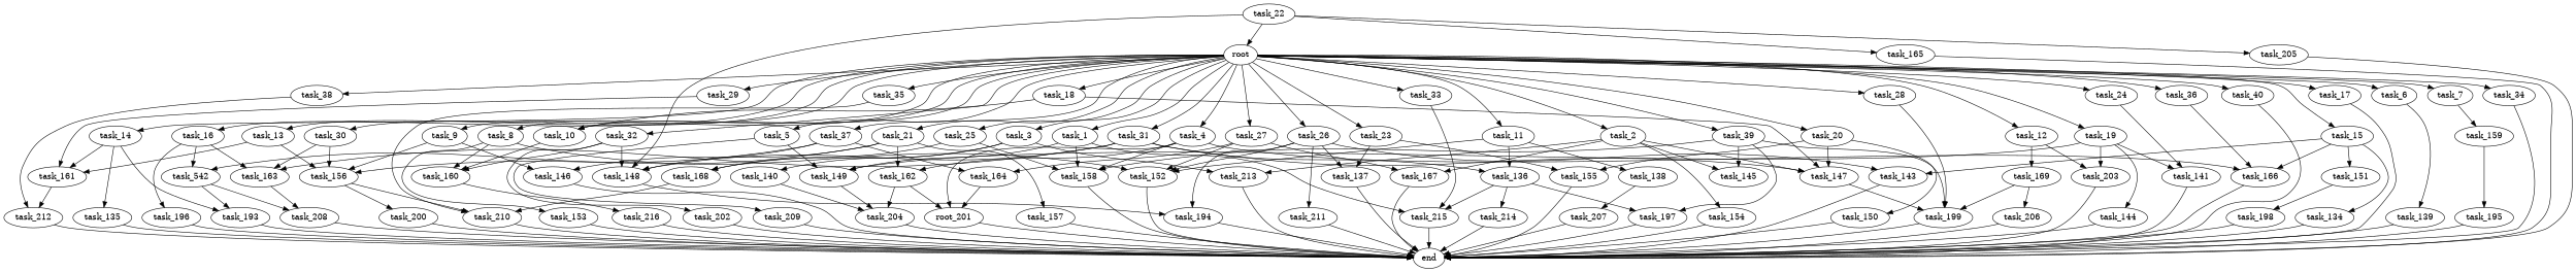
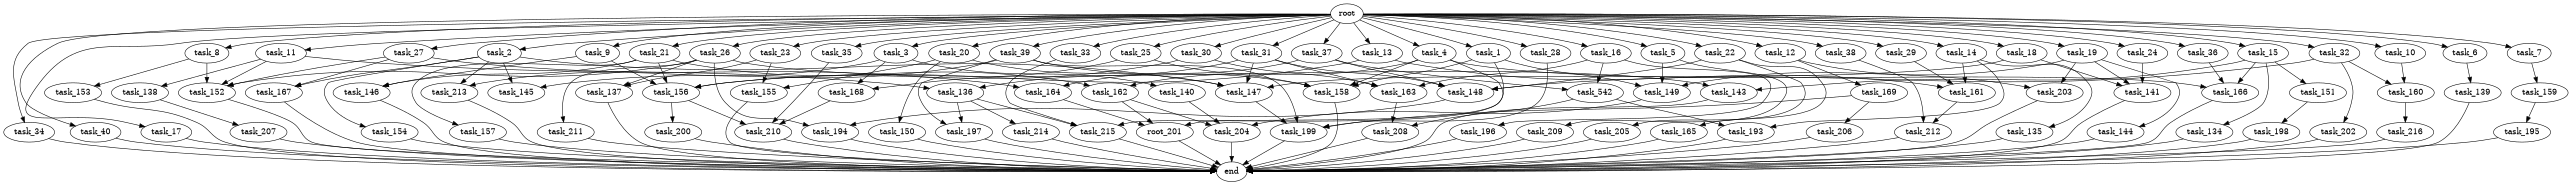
  digraph {
    root
    task_11
    task_2
    task_34
    task_21
    task_23
    task_35
    task_33
    task_14
    task_3
    task_28
    task_9
    task_22
    task_5
    task_27
    task_20
    task_37
    task_40
    task_10
    task_8
    task_24
    task_31
    task_12
    task_32
    task_30
    task_29
    task_1
    task_4
    task_13
    task_36
    task_16
    task_15
    task_39
    task_18
    task_26
    task_25
    task_19
    task_38
    task_17
    task_6
    task_7
    task_136
    task_152
    task_138
    task_167
    task_145
    task_213
    task_147
    task_154
    end
    task_162
    task_157
    task_156
    task_146
    task_137
    task_155
    task_210
    task_215
    task_193
    task_135
    task_161
    task_168
    task_140
    task_199
    task_165
    task_205
    task_148
    task_209
    task_149
    task_164
    task_150
    n72 [label=task_542]
    task_160
    task_153
    task_141
    task_163
    task_169
    task_203
    task_202
    task_158
    n81 [label=root_201]
    task_166
    task_196
    task_134
    task_151
    task_143
    task_197
    task_194
    task_211
    task_144
    task_212
    task_139
    task_159
    task_214
    task_207
    task_206
    task_204
    task_200
    task_216
    task_195
    task_208
    task_198
    root -> task_11
    root -> task_2
    root -> task_34
    root -> task_21
    root -> task_23
    root -> task_35
    root -> task_33
    root -> task_14
    root -> task_3
    root -> task_28
    root -> task_9
-   task_22 -> root
+   root -> task_22
    root -> task_5
    root -> task_27
    root -> task_20
    root -> task_37
    root -> task_40
    root -> task_10
    root -> task_8
    root -> task_24
    root -> task_31
    root -> task_12
    root -> task_32
    root -> task_30
    root -> task_29
    root -> task_1
    root -> task_4
    root -> task_13
    root -> task_36
    root -> task_16
    root -> task_15
    root -> task_39
    root -> task_18
    root -> task_26
    root -> task_25
    root -> task_19
    root -> task_38
    root -> task_17
    root -> task_6
    root -> task_7
    task_11 -> task_136
    task_11 -> task_152
    task_11 -> task_138
    task_2 -> task_167
    task_2 -> task_145
    task_2 -> task_213
    task_2 -> task_147
    task_2 -> task_154
    task_34 -> end
    task_21 -> task_162
    task_21 -> task_157
    task_21 -> task_156
    task_21 -> task_146
    task_23 -> task_137
    task_23 -> task_155
    task_35 -> task_210
    task_33 -> task_215
    task_14 -> task_193
    task_14 -> task_135
    task_14 -> task_161
    task_3 -> task_213
    task_3 -> task_168
    task_3 -> task_140
    task_28 -> task_199
    task_9 -> task_156
    task_9 -> task_146
    task_22 -> task_165
    task_22 -> task_205
    task_22 -> task_148
    task_5 -> task_209
    task_5 -> task_149
    task_27 -> task_152
    task_27 -> task_167
    task_27 -> task_164
    task_20 -> task_147
    task_20 -> task_155
    task_20 -> task_150
    task_37 -> task_148
    task_37 -> task_164
    task_37 -> n72
    task_40 -> end
    task_10 -> task_160
    task_8 -> task_152
-   task_8 -> task_160
    task_8 -> task_153
    task_24 -> task_141
    task_31 -> task_136
    task_31 -> task_147
    task_31 -> task_148
    task_31 -> task_163
    task_12 -> task_169
    task_12 -> task_203
    task_32 -> task_148
    task_32 -> task_160
    task_32 -> task_202
    task_30 -> task_156
    task_30 -> task_163
    task_29 -> task_161
    task_1 -> task_215
    task_1 -> task_149
    task_1 -> task_158
    task_4 -> task_162
    task_4 -> task_158
    task_4 -> n81
    task_4 -> task_166
    task_13 -> task_156
    task_13 -> task_161
    task_36 -> task_166
    task_16 -> n72
    task_16 -> task_163
    task_16 -> task_196
    task_15 -> task_166
    task_15 -> task_134
    task_15 -> task_151
    task_15 -> task_143
    task_39 -> task_145
    task_39 -> task_199
    task_39 -> task_158
    task_39 -> task_197
    task_18 -> task_147
-   task_18 -> task_10
+   task_18 -> task_141
    task_26 -> task_152
    task_26 -> task_137
    task_26 -> task_143
    task_26 -> task_194
    task_26 -> task_211
    task_25 -> task_168
    task_25 -> task_158
    task_19 -> task_149
    task_19 -> task_141
    task_19 -> task_203
    task_19 -> task_144
    task_38 -> task_212
    task_17 -> end
    task_6 -> task_139
    task_7 -> task_159
    task_136 -> task_215
    task_136 -> task_197
    task_136 -> task_214
    task_152 -> end
    task_138 -> task_207
    task_167 -> end
    task_213 -> end
    task_147 -> task_199
    task_154 -> end
    task_162 -> n81
    task_162 -> task_204
    task_157 -> end
    task_156 -> task_210
    task_156 -> task_200
    task_146 -> end
    task_137 -> end
    task_155 -> end
    task_210 -> end
    task_215 -> end
    task_193 -> end
    task_135 -> end
    task_161 -> task_212
    task_168 -> task_210
    task_140 -> task_204
    task_199 -> end
    task_165 -> end
    task_205 -> end
    task_148 -> task_194
    task_209 -> end
    task_149 -> task_204
    task_164 -> n81
    task_150 -> end
    n72 -> task_193
    n72 -> task_208
    task_160 -> task_216
    task_153 -> end
    task_141 -> end
    task_163 -> task_208
    task_169 -> task_199
    task_169 -> task_206
    task_203 -> end
    task_202 -> end
    task_158 -> end
    n81 -> end
    task_166 -> end
    task_196 -> end
    task_134 -> end
    task_151 -> task_198
    task_143 -> end
    task_197 -> end
    task_194 -> end
    task_211 -> end
    task_144 -> end
    task_212 -> end
    task_139 -> end
    task_159 -> task_195
    task_214 -> end
    task_207 -> end
    task_206 -> end
    task_204 -> end
    task_200 -> end
    task_216 -> end
    task_195 -> end
    task_208 -> end
    task_198 -> end
  }
